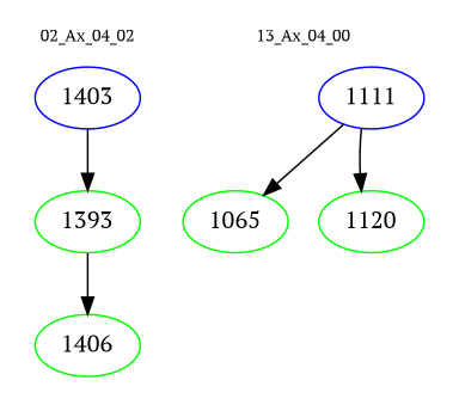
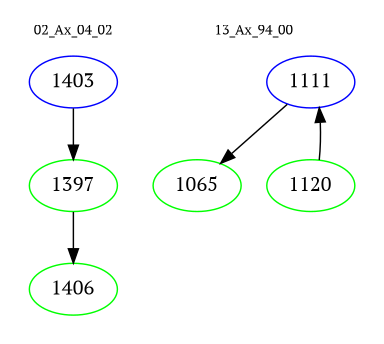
  digraph {
    fontname="PT Serif"
    node [color=green fontname="PT Serif"]
    edge [color=black fontname="PT Serif"]
    n1 [color=blue label=1403]
-   n2 [label=1393]
+   n2 [label=1397]
    n3 [label=1406]
    n4 [color=blue label=1111]
    n5 [label=1065]
    n6 [label=1120]
    subgraph cluster_1 {
      color=white
      fontsize=10
      label="02_Ax_04_02"
      n1
      n2
      n3
    }
    subgraph cluster_2 {
      color=white
      fontsize=10
-     label="13_Ax_04_00"
+     label="13_Ax_94_00"
      n4
      n5
      n6
    }
    n1 -> n2
    n2 -> n3
    n4 -> n5
-   n4 -> n6
+   n6 -> n4
  }
